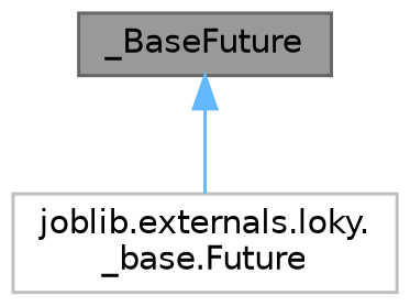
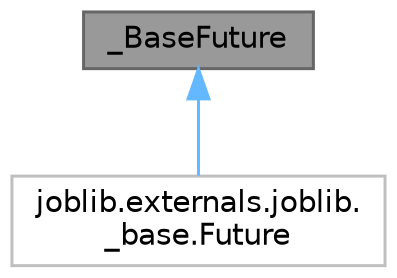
  digraph {
    node [fontname=Helvetica fontsize=10 shape=box style=filled]
    n1 [color=gray40 fillcolor=grey60 fontcolor=black height=0.2 label=_BaseFuture width=0.4]
-   n2 [color=grey75 fillcolor=white height=0.2 label="joblib.externals.loky.\l_base.Future" width=0.4]
+   n2 [color=grey75 fillcolor=white height=0.2 label="joblib.externals.joblib.\l_base.Future" width=0.4]
    n1 -> n2 [color=steelblue1 dir=back fontname=Helvetica fontsize=10 labelfontname=Helvetica labelfontsize=10 style=solid]
  }
